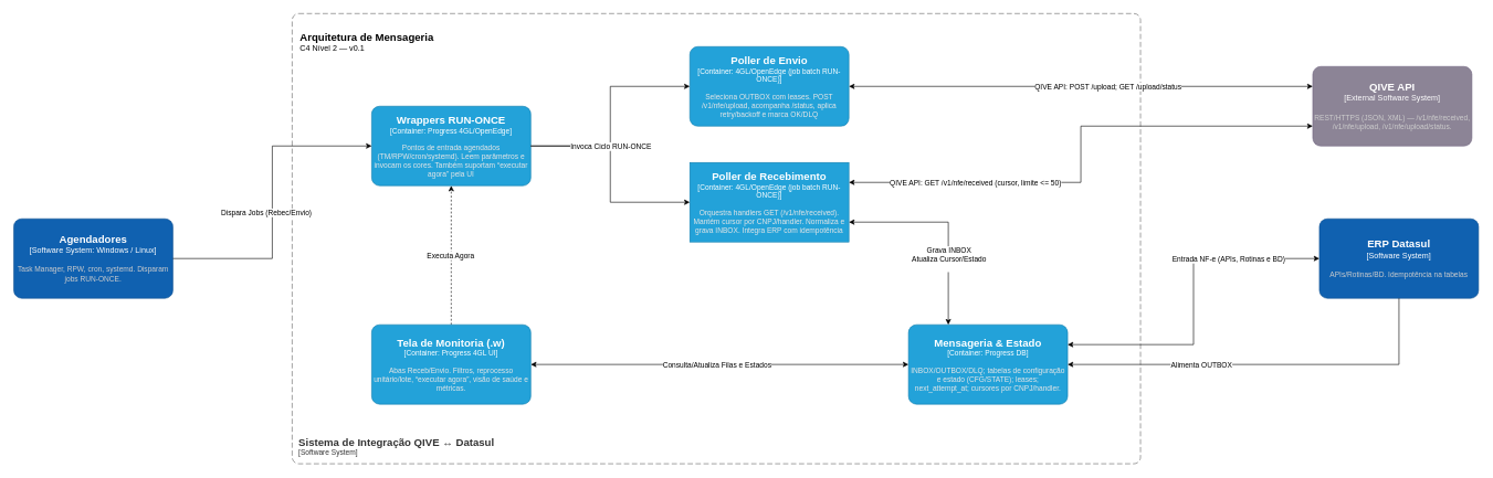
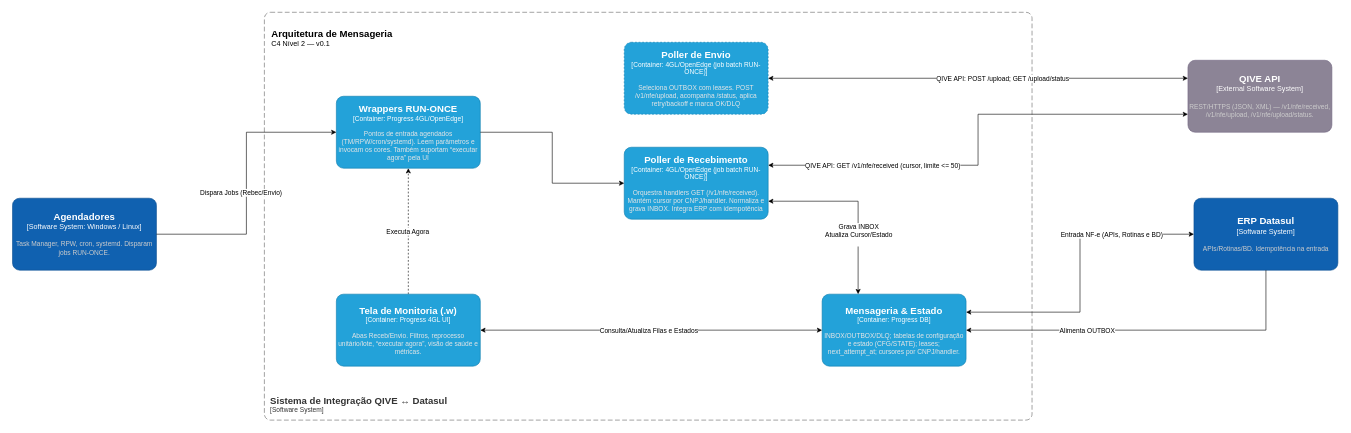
  <mxCell id="0" />
  <mxCell id="1" parent="0" />
  <mxCell id="2" value="&lt;font style=&quot;font-size: 16px&quot;&gt;&lt;b&gt;&lt;div style=&quot;text-align: left&quot;&gt;Sistema de Integração QIVE ↔ Datasul&lt;/div&gt;&lt;/b&gt;&lt;/font&gt;&lt;div style=&quot;text-align: left&quot;&gt;[Software System]&lt;/div&gt;" style="rounded=1;fontSize=11;whiteSpace=wrap;html=1;dashed=1;arcSize=20;fillColor=none;strokeColor=#666666;fontColor=#333333;labelBackgroundColor=none;align=left;verticalAlign=bottom;labelBorderColor=none;spacingTop=0;spacing=10;dashPattern=8 4;metaEdit=1;rotatable=0;perimeter=rectanglePerimeter;noLabel=0;labelPadding=0;allowArrows=0;connectable=0;expand=0;recursiveResize=0;editable=1;pointerEvents=0;absoluteArcSize=1;points=[[0.25,0,0],[0.5,0,0],[0.75,0,0],[1,0.25,0],[1,0.5,0],[1,0.75,0],[0.75,1,0],[0.5,1,0],[0.25,1,0],[0,0.75,0],[0,0.5,0],[0,0.25,0]];" parent="1" vertex="1"><mxGeometry x="440" y="20" width="1280" height="680" as="geometry" /></mxCell>
- <mxCell id="3" value="&lt;font style=&quot;font-size: 16px&quot;&gt;&lt;b&gt;Poller de Recebimento&lt;/b&gt;&lt;/font&gt;&lt;div&gt;[Container: 4GL/OpenEdge (job batch RUN-ONCE)]&lt;/div&gt;&lt;br&gt;&lt;div&gt;&lt;font style=&quot;font-size: 11px&quot;&gt;&lt;font color=&quot;#E6E6E6&quot;&gt;Orquestra handlers GET (/v1/nfe/received). Mantém cursor por CNPJ/handler. Normaliza e grava INBOX. Integra ERP com idempotência&lt;/font&gt;&lt;/div&gt;" style="whiteSpace=wrap;html=1;fontSize=11;labelBackgroundColor=none;fillColor=#23A2D9;fontColor=#ffffff;align=center;arcSize=10;strokeColor=#0E7DAD;metaEdit=1;resizable=0;points=[[0.25,0,0],[0.5,0,0],[0.75,0,0],[1,0.25,0],[1,0.5,0],[1,0.75,0],[0.75,1,0],[0.5,1,0],[0.25,1,0],[0,0.75,0],[0,0.5,0],[0,0.25,0]];rounded=0;" parent="1" vertex="1"><mxGeometry x="1040" y="245" width="240" height="120" as="geometry" /></mxCell>
- <mxCell id="4" value="&lt;font style=&quot;font-size: 16px&quot;&gt;&lt;b&gt;Poller de Envio&lt;/b&gt;&lt;/font&gt;&lt;div&gt;[Container: 4GL/OpenEdge (job batch RUN-ONCE)]&lt;/div&gt;&lt;br&gt;&lt;div&gt;&lt;font style=&quot;font-size: 11px&quot;&gt;&lt;font color=&quot;#E6E6E6&quot;&gt;Seleciona OUTBOX com leases. POST /v1/nfe/upload, acompanha /status, aplica retry/backoff e marca OK/DLQ&lt;/font&gt;&lt;/div&gt;" style="rounded=1;whiteSpace=wrap;html=1;fontSize=11;labelBackgroundColor=none;fillColor=#23A2D9;fontColor=#ffffff;align=center;arcSize=10;strokeColor=#0E7DAD;metaEdit=1;resizable=0;points=[[0.25,0,0],[0.5,0,0],[0.75,0,0],[1,0.25,0],[1,0.5,0],[1,0.75,0],[0.75,1,0],[0.5,1,0],[0.25,1,0],[0,0.75,0],[0,0.5,0],[0,0.25,0]];" parent="1" vertex="1"><mxGeometry x="1040" y="70" width="240" height="120" as="geometry" /></mxCell>
+ <mxCell id="3" value="&lt;font style=&quot;font-size: 16px&quot;&gt;&lt;b&gt;Poller de Recebimento&lt;/b&gt;&lt;/font&gt;&lt;div&gt;[Container: 4GL/OpenEdge (job batch RUN-ONCE)]&lt;/div&gt;&lt;br&gt;&lt;div&gt;&lt;font style=&quot;font-size: 11px&quot;&gt;&lt;font color=&quot;#E6E6E6&quot;&gt;Orquestra handlers GET (/v1/nfe/received). Mantém cursor por CNPJ/handler. Normaliza e grava INBOX. Integra ERP com idempotência&lt;/font&gt;&lt;/div&gt;" style="rounded=1;whiteSpace=wrap;html=1;fontSize=11;labelBackgroundColor=none;fillColor=#23A2D9;fontColor=#ffffff;align=center;arcSize=10;strokeColor=#0E7DAD;metaEdit=1;resizable=0;points=[[0.25,0,0],[0.5,0,0],[0.75,0,0],[1,0.25,0],[1,0.5,0],[1,0.75,0],[0.75,1,0],[0.5,1,0],[0.25,1,0],[0,0.75,0],[0,0.5,0],[0,0.25,0]];" parent="1" vertex="1"><mxGeometry x="1040" y="245" width="240" height="120" as="geometry" /></mxCell>
+ <mxCell id="4" value="&lt;font style=&quot;font-size: 16px&quot;&gt;&lt;b&gt;Poller de Envio&lt;/b&gt;&lt;/font&gt;&lt;div&gt;[Container: 4GL/OpenEdge (job batch RUN-ONCE)]&lt;/div&gt;&lt;br&gt;&lt;div&gt;&lt;font style=&quot;font-size: 11px&quot;&gt;&lt;font color=&quot;#E6E6E6&quot;&gt;Seleciona OUTBOX com leases. POST /v1/nfe/upload, acompanha /status, aplica retry/backoff e marca OK/DLQ&lt;/font&gt;&lt;/div&gt;" style="rounded=1;whiteSpace=wrap;html=1;fontSize=11;labelBackgroundColor=none;fillColor=#23A2D9;fontColor=#ffffff;align=center;arcSize=10;strokeColor=#0E7DAD;metaEdit=1;resizable=0;points=[[0.25,0,0],[0.5,0,0],[0.75,0,0],[1,0.25,0],[1,0.5,0],[1,0.75,0],[0.75,1,0],[0.5,1,0],[0.25,1,0],[0,0.75,0],[0,0.5,0],[0,0.25,0]];dashed=1;" parent="1" vertex="1"><mxGeometry x="1040" y="70" width="240" height="120" as="geometry" /></mxCell>
  <mxCell id="5" value="&lt;font style=&quot;font-size: 16px&quot;&gt;&lt;b&gt;Wrappers RUN-ONCE&lt;/b&gt;&lt;/font&gt;&lt;div&gt;[Container: Progress 4GL/OpenEdge]&lt;/div&gt;&lt;br&gt;&lt;div&gt;&lt;font style=&quot;font-size: 11px&quot;&gt;&lt;font color=&quot;#E6E6E6&quot;&gt;Pontos de entrada agendados (TM/RPW/cron/systemd). Leem parâmetros e invocam os cores. Também suportam “executar agora” pela UI&lt;/font&gt;&lt;/div&gt;" style="rounded=1;whiteSpace=wrap;html=1;fontSize=11;labelBackgroundColor=none;fillColor=#23A2D9;fontColor=#ffffff;align=center;arcSize=10;strokeColor=#0E7DAD;metaEdit=1;resizable=0;points=[[0.25,0,0],[0.5,0,0],[0.75,0,0],[1,0.25,0],[1,0.5,0],[1,0.75,0],[0.75,1,0],[0.5,1,0],[0.25,1,0],[0,0.75,0],[0,0.5,0],[0,0.25,0]];" parent="1" vertex="1"><mxGeometry x="560" y="160" width="240" height="120" as="geometry" /></mxCell>
  <mxCell id="6" style="edgeStyle=orthogonalEdgeStyle;rounded=0;orthogonalLoop=1;jettySize=auto;html=1;dashed=1;" parent="1" source="10" target="5" edge="1"><mxGeometry relative="1" as="geometry" /></mxCell>
  <mxCell id="7" value="Executa Agora" style="edgeLabel;html=1;align=center;verticalAlign=middle;resizable=0;points=[];" parent="6" vertex="1" connectable="0"><mxGeometry y="2" relative="1" as="geometry"><mxPoint as="offset" /></mxGeometry></mxCell>
  <mxCell id="8" style="edgeStyle=orthogonalEdgeStyle;rounded=0;orthogonalLoop=1;jettySize=auto;html=1;startArrow=classic;startFill=1;" parent="1" source="10" target="11" edge="1"><mxGeometry relative="1" as="geometry" /></mxCell>
  <mxCell id="9" value="Consulta/Atualiza Filas e Estados" style="edgeLabel;html=1;align=center;verticalAlign=middle;resizable=0;points=[];" parent="8" vertex="1" connectable="0"><mxGeometry x="-0.228" y="1" relative="1" as="geometry"><mxPoint x="60" y="1" as="offset" /></mxGeometry></mxCell>
  <mxCell id="10" value="&lt;font style=&quot;font-size: 16px&quot;&gt;&lt;b&gt;Tela de Monitoria (.w)&lt;/b&gt;&lt;/font&gt;&lt;div&gt;[Container: Progress 4GL UI]&lt;/div&gt;&lt;br&gt;&lt;div&gt;&lt;font style=&quot;font-size: 11px&quot;&gt;&lt;font color=&quot;#E6E6E6&quot;&gt;Abas Receb/Envio. Filtros, reprocesso unitário/lote, “executar agora”, visão de saúde e métricas.&lt;/font&gt;&lt;/div&gt;" style="rounded=1;whiteSpace=wrap;html=1;fontSize=11;labelBackgroundColor=none;fillColor=#23A2D9;fontColor=#ffffff;align=center;arcSize=10;strokeColor=#0E7DAD;metaEdit=1;resizable=0;points=[[0.25,0,0],[0.5,0,0],[0.75,0,0],[1,0.25,0],[1,0.5,0],[1,0.75,0],[0.75,1,0],[0.5,1,0],[0.25,1,0],[0,0.75,0],[0,0.5,0],[0,0.25,0]];" parent="1" vertex="1"><mxGeometry x="560" y="490" width="240" height="120" as="geometry" /></mxCell>
  <mxCell id="11" value="&lt;font style=&quot;font-size: 16px&quot;&gt;&lt;b&gt;Mensageria &amp; Estado&lt;/b&gt;&lt;/font&gt;&lt;div&gt;[Container: Progress DB]&lt;/div&gt;&lt;br&gt;&lt;div&gt;&lt;font style=&quot;font-size: 11px&quot;&gt;&lt;font color=&quot;#E6E6E6&quot;&gt;INBOX/OUTBOX/DLQ; tabelas de configuração e estado (CFG/STATE); leases; next_attempt_at; cursores por CNPJ/handler.&lt;/font&gt;&lt;/div&gt;" style="rounded=1;whiteSpace=wrap;html=1;fontSize=11;labelBackgroundColor=none;fillColor=#23A2D9;fontColor=#ffffff;align=center;arcSize=10;strokeColor=#0E7DAD;metaEdit=1;resizable=0;points=[[0.25,0,0],[0.5,0,0],[0.75,0,0],[1,0.25,0],[1,0.5,0],[1,0.75,0],[0.75,1,0],[0.5,1,0],[0.25,1,0],[0,0.75,0],[0,0.5,0],[0,0.25,0]];" parent="1" vertex="1"><mxGeometry x="1370" y="490" width="240" height="120" as="geometry" /></mxCell>
  <mxCell id="12" value="&lt;font style=&quot;font-size: 16px&quot;&gt;&lt;b&gt;QIVE API&lt;/b&gt;&lt;/font&gt;&lt;div&gt;[External Software System]&lt;/div&gt;&lt;br&gt;&lt;div&gt;&lt;font style=&quot;font-size: 11px&quot;&gt;&lt;font color=&quot;#cccccc&quot;&gt;REST/HTTPS (JSON, XML) — /v1/nfe/received, /v1/nfe/upload, /v1/nfe/upload/status.&lt;/font&gt;&lt;/div&gt;" style="rounded=1;whiteSpace=wrap;html=1;labelBackgroundColor=none;fillColor=#8C8496;fontColor=#ffffff;align=center;arcSize=10;strokeColor=#736782;metaEdit=1;resizable=0;points=[[0.25,0,0],[0.5,0,0],[0.75,0,0],[1,0.25,0],[1,0.5,0],[1,0.75,0],[0.75,1,0],[0.5,1,0],[0.25,1,0],[0,0.75,0],[0,0.5,0],[0,0.25,0]];" parent="1" vertex="1"><mxGeometry x="1980" y="100" width="240" height="120" as="geometry" /></mxCell>
- <mxCell id="13" value="&lt;font style=&quot;font-size: 16px&quot;&gt;&lt;b&gt;ERP Datasul&lt;/b&gt;&lt;/font&gt;&lt;div&gt;[Software System]&lt;/div&gt;&lt;br&gt;&lt;div&gt;&lt;font style=&quot;font-size: 11px&quot;&gt;&lt;font color=&quot;#cccccc&quot;&gt;APIs/Rotinas/BD. Idempotência na tabelas&lt;/font&gt;&lt;/div&gt;" style="rounded=1;whiteSpace=wrap;html=1;labelBackgroundColor=none;fillColor=#1061B0;fontColor=#ffffff;align=center;arcSize=10;strokeColor=#0D5091;metaEdit=1;resizable=0;points=[[0.25,0,0],[0.5,0,0],[0.75,0,0],[1,0.25,0],[1,0.5,0],[1,0.75,0],[0.75,1,0],[0.5,1,0],[0.25,1,0],[0,0.75,0],[0,0.5,0],[0,0.25,0]];" parent="1" vertex="1"><mxGeometry x="1990" y="330" width="240" height="120" as="geometry" /></mxCell>
+ <mxCell id="13" value="&lt;font style=&quot;font-size: 16px&quot;&gt;&lt;b&gt;ERP Datasul&lt;/b&gt;&lt;/font&gt;&lt;div&gt;[Software System]&lt;/div&gt;&lt;br&gt;&lt;div&gt;&lt;font style=&quot;font-size: 11px&quot;&gt;&lt;font color=&quot;#cccccc&quot;&gt;APIs/Rotinas/BD. Idempotência na entrada&lt;/font&gt;&lt;/div&gt;" style="rounded=1;whiteSpace=wrap;html=1;labelBackgroundColor=none;fillColor=#1061B0;fontColor=#ffffff;align=center;arcSize=10;strokeColor=#0D5091;metaEdit=1;resizable=0;points=[[0.25,0,0],[0.5,0,0],[0.75,0,0],[1,0.25,0],[1,0.5,0],[1,0.75,0],[0.75,1,0],[0.5,1,0],[0.25,1,0],[0,0.75,0],[0,0.5,0],[0,0.25,0]];" parent="1" vertex="1"><mxGeometry x="1990" y="330" width="240" height="120" as="geometry" /></mxCell>
  <mxCell id="14" value="&lt;font style=&quot;font-size: 16px&quot;&gt;&lt;b&gt;Agendadores&lt;/b&gt;&lt;/font&gt;&lt;div&gt;[Software System: Windows / Linux]&lt;/div&gt;&lt;br&gt;&lt;div&gt;&lt;font style=&quot;font-size: 11px&quot;&gt;&lt;font color=&quot;#cccccc&quot;&gt;Task Manager, RPW, cron, systemd. Disparam jobs RUN-ONCE.&lt;/font&gt;&lt;/div&gt;" style="rounded=1;whiteSpace=wrap;html=1;labelBackgroundColor=none;fillColor=#1061B0;fontColor=#ffffff;align=center;arcSize=10;strokeColor=#0D5091;metaEdit=1;resizable=0;points=[[0.25,0,0],[0.5,0,0],[0.75,0,0],[1,0.25,0],[1,0.5,0],[1,0.75,0],[0.75,1,0],[0.5,1,0],[0.25,1,0],[0,0.75,0],[0,0.5,0],[0,0.25,0]];" parent="1" vertex="1"><mxGeometry x="20" y="330" width="240" height="120" as="geometry" /></mxCell>
  <mxCell id="15" style="edgeStyle=orthogonalEdgeStyle;rounded=0;orthogonalLoop=1;jettySize=auto;html=1;entryX=0;entryY=0.5;entryDx=0;entryDy=0;entryPerimeter=0;" parent="1" source="14" target="5" edge="1"><mxGeometry relative="1" as="geometry" /></mxCell>
  <mxCell id="16" value="Dispara Jobs (Rebec/Envio)" style="edgeLabel;html=1;align=center;verticalAlign=middle;resizable=0;points=[];" parent="15" vertex="1" connectable="0"><mxGeometry x="-0.136" y="-1" relative="1" as="geometry"><mxPoint x="-11" y="-17" as="offset" /></mxGeometry></mxCell>
  <mxCell id="17" style="edgeStyle=orthogonalEdgeStyle;rounded=0;orthogonalLoop=1;jettySize=auto;html=1;entryX=0;entryY=0.5;entryDx=0;entryDy=0;entryPerimeter=0;" parent="1" source="5" target="3" edge="1"><mxGeometry relative="1" as="geometry" /></mxCell>
- <mxCell id="18" style="edgeStyle=orthogonalEdgeStyle;rounded=0;orthogonalLoop=1;jettySize=auto;html=1;entryX=0;entryY=0.5;entryDx=0;entryDy=0;entryPerimeter=0;" parent="1" source="5" target="4" edge="1"><mxGeometry relative="1" as="geometry" /></mxCell>
- <mxCell id="19" value="Invoca Ciclo RUN-ONCE" style="edgeLabel;html=1;align=center;verticalAlign=middle;resizable=0;points=[];" parent="18" vertex="1" connectable="0"><mxGeometry x="-0.024" relative="1" as="geometry"><mxPoint y="41" as="offset" /></mxGeometry></mxCell>
  <mxCell id="20" style="edgeStyle=orthogonalEdgeStyle;rounded=0;orthogonalLoop=1;jettySize=auto;html=1;entryX=0;entryY=0.25;entryDx=0;entryDy=0;entryPerimeter=0;startArrow=classic;startFill=1;" parent="1" source="4" target="12" edge="1"><mxGeometry relative="1" as="geometry" /></mxCell>
  <mxCell id="21" value="QIVE API: POST /upload; GET /upload/status" style="edgeLabel;html=1;align=center;verticalAlign=middle;resizable=0;points=[];" parent="20" vertex="1" connectable="0"><mxGeometry x="-0.286" y="-2" relative="1" as="geometry"><mxPoint x="140" y="-2" as="offset" /></mxGeometry></mxCell>
  <mxCell id="22" style="edgeStyle=orthogonalEdgeStyle;rounded=0;orthogonalLoop=1;jettySize=auto;html=1;entryX=0;entryY=0.5;entryDx=0;entryDy=0;entryPerimeter=0;exitX=1;exitY=0.25;exitDx=0;exitDy=0;exitPerimeter=0;startArrow=classic;startFill=1;" parent="1" source="11" target="13" edge="1"><mxGeometry relative="1" as="geometry" /></mxCell>
  <mxCell id="23" value="Entrada NF-e (APIs, Rotinas e BD)" style="edgeLabel;html=1;align=center;verticalAlign=middle;resizable=0;points=[];" parent="22" vertex="1" connectable="0"><mxGeometry x="0.459" relative="1" as="geometry"><mxPoint as="offset" /></mxGeometry></mxCell>
  <mxCell id="24" style="edgeStyle=orthogonalEdgeStyle;rounded=0;orthogonalLoop=1;jettySize=auto;html=1;entryX=1;entryY=0.5;entryDx=0;entryDy=0;entryPerimeter=0;exitX=0.5;exitY=1;exitDx=0;exitDy=0;exitPerimeter=0;" parent="1" source="13" target="11" edge="1"><mxGeometry relative="1" as="geometry" /></mxCell>
  <mxCell id="25" value="Alimenta OUTBOX" style="edgeLabel;html=1;align=center;verticalAlign=middle;resizable=0;points=[];" parent="24" vertex="1" connectable="0"><mxGeometry x="0.33" relative="1" as="geometry"><mxPoint as="offset" /></mxGeometry></mxCell>
  <mxCell id="26" style="edgeStyle=orthogonalEdgeStyle;rounded=0;orthogonalLoop=1;jettySize=auto;html=1;exitX=1;exitY=0.75;exitDx=0;exitDy=0;exitPerimeter=0;entryX=0.25;entryY=0;entryDx=0;entryDy=0;entryPerimeter=0;startArrow=classic;startFill=1;" parent="1" source="3" target="11" edge="1"><mxGeometry relative="1" as="geometry" /></mxCell>
  <mxCell id="27" value="Grava INBOX&lt;br&gt;Atualiza Cursor/Estado&lt;div&gt;&lt;br/&gt;&lt;/div&gt;" style="edgeLabel;html=1;align=center;verticalAlign=middle;resizable=0;points=[];" parent="26" vertex="1" connectable="0"><mxGeometry x="0.39" y="2" relative="1" as="geometry"><mxPoint x="-2" y="-7" as="offset" /></mxGeometry></mxCell>
  <mxCell id="28" style="edgeStyle=orthogonalEdgeStyle;rounded=0;orthogonalLoop=1;jettySize=auto;html=1;exitX=1;exitY=0.25;exitDx=0;exitDy=0;exitPerimeter=0;entryX=0;entryY=0.75;entryDx=0;entryDy=0;entryPerimeter=0;startArrow=classic;startFill=1;" parent="1" source="3" target="12" edge="1"><mxGeometry relative="1" as="geometry" /></mxCell>
  <mxCell id="29" value="QIVE API: GET /v1/nfe/received (cursor, limite &amp;lt;= 50)" style="edgeLabel;html=1;align=center;verticalAlign=middle;resizable=0;points=[];" parent="28" vertex="1" connectable="0"><mxGeometry x="-0.516" relative="1" as="geometry"><mxPoint as="offset" /></mxGeometry></mxCell>
  <mxCell id="30" value="&lt;font style=&quot;font-size: 16px&quot;&gt;&lt;b&gt;&lt;div style=&quot;text-align: left&quot;&gt;Arquitetura de Mensageria&lt;/div&gt;&lt;/b&gt;&lt;/font&gt;&lt;div style=&quot;text-align: left&quot;&gt;C4 Nível 2 — v0.1&lt;/div&gt;" style="text;html=1;strokeColor=none;fillColor=none;align=left;verticalAlign=top;whiteSpace=wrap;rounded=0;metaEdit=1;allowArrows=0;resizable=1;rotatable=0;connectable=0;recursiveResize=0;expand=0;pointerEvents=0;points=[[0.25,0,0],[0.5,0,0],[0.75,0,0],[1,0.25,0],[1,0.5,0],[1,0.75,0],[0.75,1,0],[0.5,1,0],[0.25,1,0],[0,0.75,0],[0,0.5,0],[0,0.25,0]];" parent="1" vertex="1"><mxGeometry x="450" y="40" width="260" height="40" as="geometry" /></mxCell>
